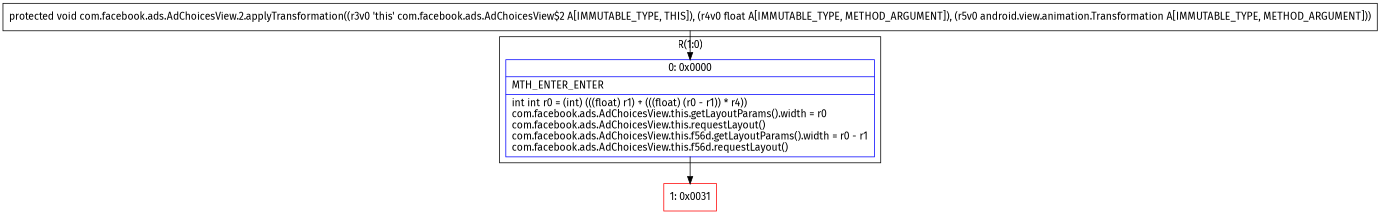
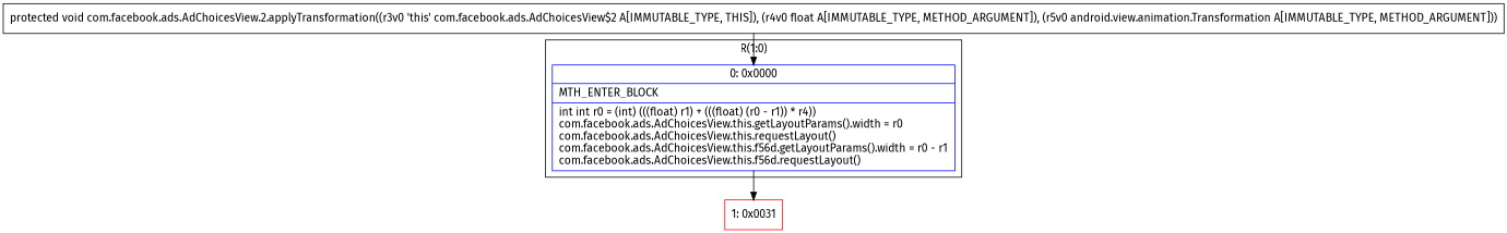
  digraph {
    fontname="Fira Sans"
    node [shape=record fontname="Fira Sans"]
    edge [fontname="Fira Sans"]
-   n1 [color=blue label="{0\:\ 0x0000|MTH_ENTER_ENTER\l|int int r0 = (int) (((float) r1) + (((float) (r0 \- r1)) * r4))\lcom.facebook.ads.AdChoicesView.this.getLayoutParams().width = r0\lcom.facebook.ads.AdChoicesView.this.requestLayout()\lcom.facebook.ads.AdChoicesView.this.f56d.getLayoutParams().width = r0 \- r1\lcom.facebook.ads.AdChoicesView.this.f56d.requestLayout()\l}"]
+   n1 [color=blue label="{0\:\ 0x0000|MTH_ENTER_BLOCK\l|int int r0 = (int) (((float) r1) + (((float) (r0 \- r1)) * r4))\lcom.facebook.ads.AdChoicesView.this.getLayoutParams().width = r0\lcom.facebook.ads.AdChoicesView.this.requestLayout()\lcom.facebook.ads.AdChoicesView.this.f56d.getLayoutParams().width = r0 \- r1\lcom.facebook.ads.AdChoicesView.this.f56d.requestLayout()\l}"]
    n2 [color=red label="{1\:\ 0x0031}"]
    n3 [label="{protected void com.facebook.ads.AdChoicesView.2.applyTransformation((r3v0 'this' com.facebook.ads.AdChoicesView$2 A[IMMUTABLE_TYPE, THIS]), (r4v0 float A[IMMUTABLE_TYPE, METHOD_ARGUMENT]), (r5v0 android.view.animation.Transformation A[IMMUTABLE_TYPE, METHOD_ARGUMENT])) }"]
    subgraph cluster_1 {
      label="R(1:0)"
      n1
    }
    n1 -> n2
    n3 -> n1
  }
